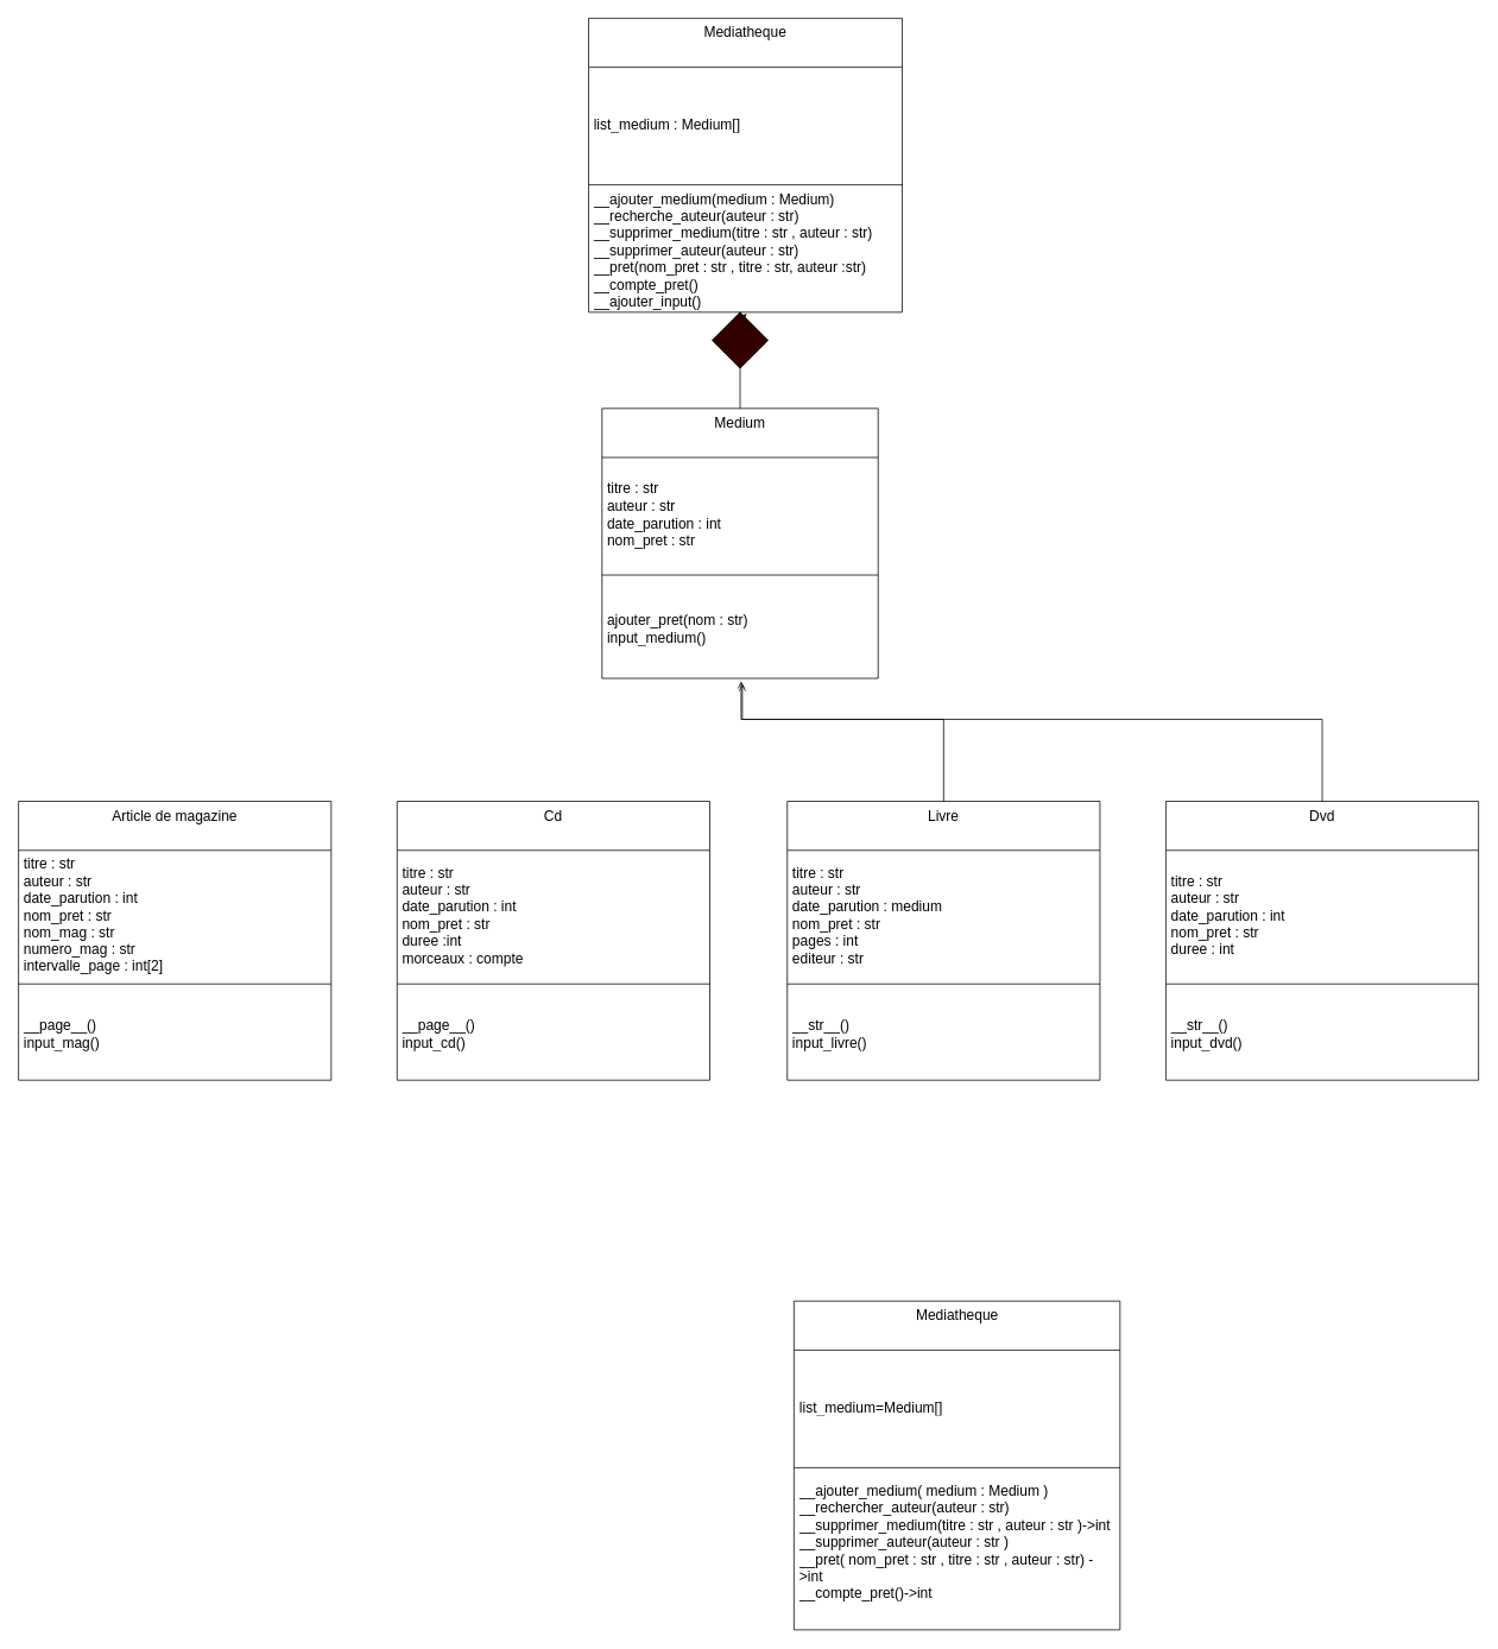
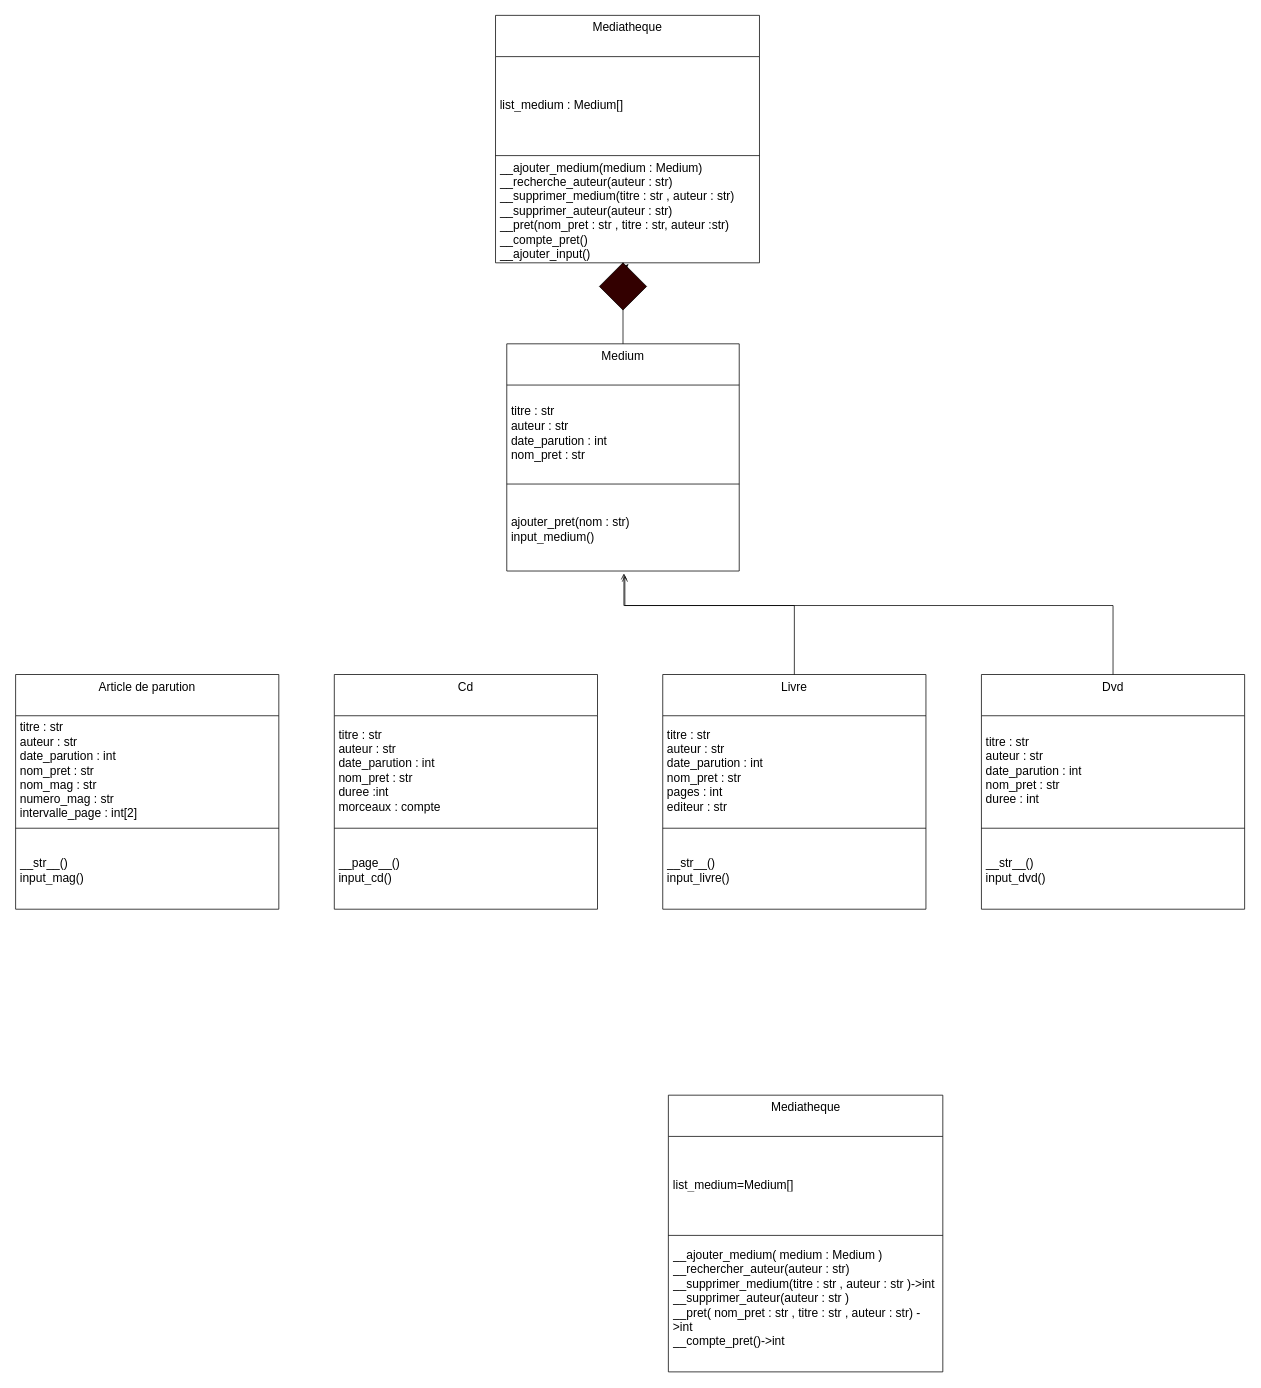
  <mxCell id="0" />
  <mxCell id="1" parent="0" />
  <mxCell id="2" value="Mediatheque" style="swimlane;fontStyle=0;align=center;verticalAlign=top;childLayout=stackLayout;horizontal=1;startSize=55;horizontalStack=0;resizeParent=1;resizeParentMax=0;resizeLast=0;collapsible=0;marginBottom=0;html=1;whiteSpace=wrap;fontSize=16;" parent="1" vertex="1"><mxGeometry x="890.5" y="1460" width="366" height="369" as="geometry" /></mxCell>
  <mxCell id="3" value="&lt;div&gt;list_medium=Medium[]&lt;/div&gt;" style="text;html=1;strokeColor=none;fillColor=none;align=left;verticalAlign=middle;spacingLeft=4;spacingRight=4;overflow=hidden;rotatable=0;points=[[0,0.5],[1,0.5]];portConstraint=eastwest;whiteSpace=wrap;fontSize=16;" parent="2" vertex="1"><mxGeometry y="55" width="366" height="128" as="geometry" /></mxCell>
  <mxCell id="4" value="" style="line;strokeWidth=1;fillColor=none;align=left;verticalAlign=middle;spacingTop=-1;spacingLeft=3;spacingRight=3;rotatable=0;labelPosition=right;points=[];portConstraint=eastwest;fontSize=16;" parent="2" vertex="1"><mxGeometry y="183" width="366" height="8" as="geometry" /></mxCell>
  <mxCell id="5" value="&lt;div&gt;__ajouter_medium( medium : Medium )&lt;/div&gt;&lt;div&gt;__rechercher_auteur(auteur : str)&lt;/div&gt;&lt;div&gt;__supprimer_medium(titre : str , auteur : str )-&amp;gt;int&lt;/div&gt;&lt;div&gt;__supprimer_auteur(auteur : str )&lt;/div&gt;&lt;div&gt;__pret( nom_pret : str , titre : str , auteur : str) -&amp;gt;int&lt;/div&gt;&lt;div&gt;__compte_pret()-&amp;gt;int&lt;/div&gt;&lt;div&gt;&lt;br&gt;&lt;/div&gt;" style="text;html=1;strokeColor=none;fillColor=none;align=left;verticalAlign=middle;spacingLeft=4;spacingRight=4;overflow=hidden;rotatable=0;points=[[0,0.5],[1,0.5]];portConstraint=eastwest;whiteSpace=wrap;fontSize=16;" parent="2" vertex="1"><mxGeometry y="191" width="366" height="178" as="geometry" /></mxCell>
  <mxCell id="6" value="Livre" style="swimlane;fontStyle=0;align=center;verticalAlign=top;childLayout=stackLayout;horizontal=1;startSize=55;horizontalStack=0;resizeParent=1;resizeParentMax=0;resizeLast=0;collapsible=0;marginBottom=0;html=1;whiteSpace=wrap;fontSize=16;" parent="1" vertex="1"><mxGeometry x="883" y="899" width="351" height="313" as="geometry" /></mxCell>
- <mxCell id="7" value="&lt;div&gt;titre : str&lt;/div&gt;&lt;div&gt;auteur : str&lt;/div&gt;&lt;div&gt;date_parution : medium&lt;/div&gt;&lt;div&gt;nom_pret : str&lt;/div&gt;&lt;div&gt;pages : int&lt;/div&gt;&lt;div&gt;editeur : str&lt;br&gt;&lt;/div&gt;" style="text;html=1;strokeColor=none;fillColor=none;align=left;verticalAlign=middle;spacingLeft=4;spacingRight=4;overflow=hidden;rotatable=0;points=[[0,0.5],[1,0.5]];portConstraint=eastwest;whiteSpace=wrap;fontSize=16;" parent="6" vertex="1"><mxGeometry y="55" width="351" height="146" as="geometry" /></mxCell>
+ <mxCell id="7" value="&lt;div&gt;titre : str&lt;/div&gt;&lt;div&gt;auteur : str&lt;/div&gt;&lt;div&gt;date_parution : int&lt;/div&gt;&lt;div&gt;nom_pret : str&lt;/div&gt;&lt;div&gt;pages : int&lt;/div&gt;&lt;div&gt;editeur : str&lt;br&gt;&lt;/div&gt;" style="text;html=1;strokeColor=none;fillColor=none;align=left;verticalAlign=middle;spacingLeft=4;spacingRight=4;overflow=hidden;rotatable=0;points=[[0,0.5],[1,0.5]];portConstraint=eastwest;whiteSpace=wrap;fontSize=16;" parent="6" vertex="1"><mxGeometry y="55" width="351" height="146" as="geometry" /></mxCell>
  <mxCell id="8" value="" style="line;strokeWidth=1;fillColor=none;align=left;verticalAlign=middle;spacingTop=-1;spacingLeft=3;spacingRight=3;rotatable=0;labelPosition=right;points=[];portConstraint=eastwest;fontSize=16;" parent="6" vertex="1"><mxGeometry y="201" width="351" height="8" as="geometry" /></mxCell>
  <mxCell id="9" value="&lt;div&gt;__str__()&lt;/div&gt;&lt;div&gt;input_livre()&lt;/div&gt;" style="text;html=1;strokeColor=none;fillColor=none;align=left;verticalAlign=middle;spacingLeft=4;spacingRight=4;overflow=hidden;rotatable=0;points=[[0,0.5],[1,0.5]];portConstraint=eastwest;whiteSpace=wrap;fontSize=16;" parent="6" vertex="1"><mxGeometry y="209" width="351" height="104" as="geometry" /></mxCell>
  <mxCell id="10" value="Medium" style="swimlane;fontStyle=0;align=center;verticalAlign=top;childLayout=stackLayout;horizontal=1;startSize=55;horizontalStack=0;resizeParent=1;resizeParentMax=0;resizeLast=0;collapsible=0;marginBottom=0;html=1;whiteSpace=wrap;fontSize=16;" parent="1" vertex="1"><mxGeometry x="675" y="458" width="310" height="303" as="geometry" /></mxCell>
  <mxCell id="11" value="&lt;div&gt;titre : str&lt;/div&gt;&lt;div&gt;auteur : str&lt;/div&gt;&lt;div&gt;date_parution : int&lt;/div&gt;&lt;div&gt;nom_pret : str&lt;br&gt;&lt;/div&gt;" style="text;html=1;strokeColor=none;fillColor=none;align=left;verticalAlign=middle;spacingLeft=4;spacingRight=4;overflow=hidden;rotatable=0;points=[[0,0.5],[1,0.5]];portConstraint=eastwest;whiteSpace=wrap;fontSize=16;" parent="10" vertex="1"><mxGeometry y="55" width="310" height="128" as="geometry" /></mxCell>
  <mxCell id="12" value="" style="line;strokeWidth=1;fillColor=none;align=left;verticalAlign=middle;spacingTop=-1;spacingLeft=3;spacingRight=3;rotatable=0;labelPosition=right;points=[];portConstraint=eastwest;fontSize=16;" parent="10" vertex="1"><mxGeometry y="183" width="310" height="8" as="geometry" /></mxCell>
  <mxCell id="13" value="&lt;div&gt;ajouter_pret(nom : str)&lt;/div&gt;&lt;div&gt;input_medium()&lt;br&gt;&lt;/div&gt;" style="text;html=1;strokeColor=none;fillColor=none;align=left;verticalAlign=middle;spacingLeft=4;spacingRight=4;overflow=hidden;rotatable=0;points=[[0,0.5],[1,0.5]];portConstraint=eastwest;whiteSpace=wrap;fontSize=16;" parent="10" vertex="1"><mxGeometry y="191" width="310" height="112" as="geometry" /></mxCell>
  <mxCell id="14" value="Cd" style="swimlane;fontStyle=0;align=center;verticalAlign=top;childLayout=stackLayout;horizontal=1;startSize=55;horizontalStack=0;resizeParent=1;resizeParentMax=0;resizeLast=0;collapsible=0;marginBottom=0;html=1;whiteSpace=wrap;fontSize=16;" parent="1" vertex="1"><mxGeometry x="445" y="899" width="351" height="313" as="geometry" /></mxCell>
  <mxCell id="15" value="&lt;div&gt;titre : str&lt;/div&gt;&lt;div&gt;auteur : str&lt;/div&gt;&lt;div&gt;date_parution : int&lt;/div&gt;&lt;div&gt;nom_pret : str&lt;/div&gt;&lt;div&gt;duree :int&lt;/div&gt;&lt;div&gt;morceaux : compte&lt;br&gt;&lt;/div&gt;" style="text;html=1;strokeColor=none;fillColor=none;align=left;verticalAlign=middle;spacingLeft=4;spacingRight=4;overflow=hidden;rotatable=0;points=[[0,0.5],[1,0.5]];portConstraint=eastwest;whiteSpace=wrap;fontSize=16;" parent="14" vertex="1"><mxGeometry y="55" width="351" height="146" as="geometry" /></mxCell>
  <mxCell id="16" value="" style="line;strokeWidth=1;fillColor=none;align=left;verticalAlign=middle;spacingTop=-1;spacingLeft=3;spacingRight=3;rotatable=0;labelPosition=right;points=[];portConstraint=eastwest;fontSize=16;" parent="14" vertex="1"><mxGeometry y="201" width="351" height="8" as="geometry" /></mxCell>
  <mxCell id="17" value="&lt;div&gt;__page__()&lt;/div&gt;&lt;div&gt;input_cd()&lt;/div&gt;" style="text;html=1;strokeColor=none;fillColor=none;align=left;verticalAlign=middle;spacingLeft=4;spacingRight=4;overflow=hidden;rotatable=0;points=[[0,0.5],[1,0.5]];portConstraint=eastwest;whiteSpace=wrap;fontSize=16;" parent="14" vertex="1"><mxGeometry y="209" width="351" height="104" as="geometry" /></mxCell>
  <mxCell id="18" value="Dvd" style="swimlane;fontStyle=0;align=center;verticalAlign=top;childLayout=stackLayout;horizontal=1;startSize=55;horizontalStack=0;resizeParent=1;resizeParentMax=0;resizeLast=0;collapsible=0;marginBottom=0;html=1;whiteSpace=wrap;fontSize=16;" parent="1" vertex="1"><mxGeometry x="1308" y="899" width="351" height="313" as="geometry" /></mxCell>
  <mxCell id="19" value="&lt;div&gt;titre : str&lt;/div&gt;&lt;div&gt;auteur : str&lt;/div&gt;&lt;div&gt;date_parution : int&lt;/div&gt;&lt;div&gt;nom_pret : str&lt;/div&gt;duree : int" style="text;html=1;strokeColor=none;fillColor=none;align=left;verticalAlign=middle;spacingLeft=4;spacingRight=4;overflow=hidden;rotatable=0;points=[[0,0.5],[1,0.5]];portConstraint=eastwest;whiteSpace=wrap;fontSize=16;" parent="18" vertex="1"><mxGeometry y="55" width="351" height="146" as="geometry" /></mxCell>
  <mxCell id="20" value="" style="line;strokeWidth=1;fillColor=none;align=left;verticalAlign=middle;spacingTop=-1;spacingLeft=3;spacingRight=3;rotatable=0;labelPosition=right;points=[];portConstraint=eastwest;fontSize=16;" parent="18" vertex="1"><mxGeometry y="201" width="351" height="8" as="geometry" /></mxCell>
  <mxCell id="21" value="&lt;div&gt;__str__()&lt;/div&gt;&lt;div&gt;input_dvd()&lt;/div&gt;" style="text;html=1;strokeColor=none;fillColor=none;align=left;verticalAlign=middle;spacingLeft=4;spacingRight=4;overflow=hidden;rotatable=0;points=[[0,0.5],[1,0.5]];portConstraint=eastwest;whiteSpace=wrap;fontSize=16;" parent="18" vertex="1"><mxGeometry y="209" width="351" height="104" as="geometry" /></mxCell>
- <mxCell id="22" value="Article de magazine" style="swimlane;fontStyle=0;align=center;verticalAlign=top;childLayout=stackLayout;horizontal=1;startSize=55;horizontalStack=0;resizeParent=1;resizeParentMax=0;resizeLast=0;collapsible=0;marginBottom=0;html=1;whiteSpace=wrap;fontSize=16;" vertex="1" parent="1"><mxGeometry x="20" y="899" width="351" height="313" as="geometry" /></mxCell>
+ <mxCell id="22" value="Article de parution" style="swimlane;fontStyle=0;align=center;verticalAlign=top;childLayout=stackLayout;horizontal=1;startSize=55;horizontalStack=0;resizeParent=1;resizeParentMax=0;resizeLast=0;collapsible=0;marginBottom=0;html=1;whiteSpace=wrap;fontSize=16;" vertex="1" parent="1"><mxGeometry x="20" y="899" width="351" height="313" as="geometry" /></mxCell>
  <mxCell id="23" value="&lt;div&gt;titre : str&lt;/div&gt;&lt;div&gt;auteur : str&lt;/div&gt;&lt;div&gt;date_parution : int&lt;/div&gt;&lt;div&gt;nom_pret : str&lt;/div&gt;&lt;div&gt;nom_mag : str&lt;/div&gt;&lt;div&gt;numero_mag : str&lt;/div&gt;&lt;div&gt;intervalle_page : int[2]&lt;br&gt;&lt;/div&gt;" style="text;html=1;strokeColor=none;fillColor=none;align=left;verticalAlign=middle;spacingLeft=4;spacingRight=4;overflow=hidden;rotatable=0;points=[[0,0.5],[1,0.5]];portConstraint=eastwest;whiteSpace=wrap;fontSize=16;" vertex="1" parent="22"><mxGeometry y="55" width="351" height="146" as="geometry" /></mxCell>
  <mxCell id="24" value="" style="line;strokeWidth=1;fillColor=none;align=left;verticalAlign=middle;spacingTop=-1;spacingLeft=3;spacingRight=3;rotatable=0;labelPosition=right;points=[];portConstraint=eastwest;fontSize=16;" vertex="1" parent="22"><mxGeometry y="201" width="351" height="8" as="geometry" /></mxCell>
- <mxCell id="25" value="&lt;div&gt;__page__()&lt;/div&gt;&lt;div&gt;input_mag()&lt;br&gt;&lt;/div&gt;" style="text;html=1;strokeColor=none;fillColor=none;align=left;verticalAlign=middle;spacingLeft=4;spacingRight=4;overflow=hidden;rotatable=0;points=[[0,0.5],[1,0.5]];portConstraint=eastwest;whiteSpace=wrap;fontSize=16;" vertex="1" parent="22"><mxGeometry y="209" width="351" height="104" as="geometry" /></mxCell>
+ <mxCell id="25" value="&lt;div&gt;__str__()&lt;/div&gt;&lt;div&gt;input_mag()&lt;br&gt;&lt;/div&gt;" style="text;html=1;strokeColor=none;fillColor=none;align=left;verticalAlign=middle;spacingLeft=4;spacingRight=4;overflow=hidden;rotatable=0;points=[[0,0.5],[1,0.5]];portConstraint=eastwest;whiteSpace=wrap;fontSize=16;" vertex="1" parent="22"><mxGeometry y="209" width="351" height="104" as="geometry" /></mxCell>
  <mxCell id="26" style="edgeStyle=orthogonalEdgeStyle;rounded=0;orthogonalLoop=1;jettySize=auto;html=1;exitX=0.5;exitY=0;exitDx=0;exitDy=0;entryX=0.508;entryY=1.054;entryDx=0;entryDy=0;entryPerimeter=0;endArrow=open;" edge="1" parent="1" source="6" target="13"><mxGeometry relative="1" as="geometry"><Array as="points"><mxPoint x="1058" y="807" /><mxPoint x="833" y="807" /></Array></mxGeometry></mxCell>
  <mxCell id="27" style="edgeStyle=orthogonalEdgeStyle;rounded=0;orthogonalLoop=1;jettySize=auto;html=1;exitX=0.5;exitY=0;exitDx=0;exitDy=0;entryX=0.504;entryY=1.028;entryDx=0;entryDy=0;entryPerimeter=0;endArrow=open;" edge="1" parent="1" source="18" target="13"><mxGeometry relative="1" as="geometry"><Array as="points"><mxPoint x="1483" y="807" /><mxPoint x="831" y="807" /></Array></mxGeometry></mxCell>
  <mxCell id="28" value="Mediatheque" style="swimlane;fontStyle=0;align=center;verticalAlign=top;childLayout=stackLayout;horizontal=1;startSize=55;horizontalStack=0;resizeParent=1;resizeParentMax=0;resizeLast=0;collapsible=0;marginBottom=0;html=1;whiteSpace=wrap;fontSize=16;" vertex="1" parent="1"><mxGeometry x="660" y="20" width="352" height="330" as="geometry" /></mxCell>
  <mxCell id="29" value="list_medium : Medium[]" style="text;html=1;strokeColor=none;fillColor=none;align=left;verticalAlign=middle;spacingLeft=4;spacingRight=4;overflow=hidden;rotatable=0;points=[[0,0.5],[1,0.5]];portConstraint=eastwest;whiteSpace=wrap;fontSize=16;" vertex="1" parent="28"><mxGeometry y="55" width="352" height="128" as="geometry" /></mxCell>
  <mxCell id="30" value="" style="line;strokeWidth=1;fillColor=none;align=left;verticalAlign=middle;spacingTop=-1;spacingLeft=3;spacingRight=3;rotatable=0;labelPosition=right;points=[];portConstraint=eastwest;fontSize=16;" vertex="1" parent="28"><mxGeometry y="183" width="352" height="8" as="geometry" /></mxCell>
  <mxCell id="31" value="&lt;div&gt;__ajouter_medium(medium : Medium)&lt;/div&gt;&lt;div&gt;__recherche_auteur(auteur : str)&lt;/div&gt;&lt;div&gt;__supprimer_medium(titre : str , auteur : str)&lt;/div&gt;&lt;div&gt;__supprimer_auteur(auteur : str)&lt;/div&gt;&lt;div&gt;__pret(nom_pret : str , titre : str, auteur :str)&lt;/div&gt;&lt;div&gt;__compte_pret()&lt;/div&gt;&lt;div&gt;__ajouter_input()&lt;/div&gt;&lt;div&gt;&lt;br&gt;&lt;/div&gt;" style="text;html=1;strokeColor=none;fillColor=none;align=left;verticalAlign=middle;spacingLeft=4;spacingRight=4;overflow=hidden;rotatable=0;points=[[0,0.5],[1,0.5]];portConstraint=eastwest;whiteSpace=wrap;fontSize=16;" vertex="1" parent="28"><mxGeometry y="191" width="352" height="139" as="geometry" /></mxCell>
  <mxCell id="32" style="edgeStyle=orthogonalEdgeStyle;rounded=0;orthogonalLoop=1;jettySize=auto;html=1;exitX=0.5;exitY=0;exitDx=0;exitDy=0;entryX=0.479;entryY=1.04;entryDx=0;entryDy=0;entryPerimeter=0;" edge="1" parent="1" source="34" target="31"><mxGeometry relative="1" as="geometry"><Array as="points"><mxPoint x="830" y="356" /></Array></mxGeometry></mxCell>
  <mxCell id="33" value="" style="edgeStyle=orthogonalEdgeStyle;rounded=0;orthogonalLoop=1;jettySize=auto;html=1;exitX=0.5;exitY=0;exitDx=0;exitDy=0;entryX=0.5;entryY=0;entryDx=0;entryDy=0;" edge="1" parent="1" source="10" target="34"><mxGeometry relative="1" as="geometry"><mxPoint x="830" y="458" as="sourcePoint" /><mxPoint x="829" y="356" as="targetPoint" /><Array as="points"><mxPoint x="830" y="409" /><mxPoint x="830" y="409" /></Array></mxGeometry></mxCell>
  <mxCell id="34" value="" style="rhombus;whiteSpace=wrap;html=1;fillColor=#330000;" vertex="1" parent="1"><mxGeometry x="798.5" y="350" width="63" height="63" as="geometry" /></mxCell>
  <mxCell id="35" style="edgeStyle=orthogonalEdgeStyle;rounded=0;orthogonalLoop=1;jettySize=auto;html=1;exitX=0.5;exitY=1;exitDx=0;exitDy=0;" edge="1" parent="1" source="34" target="34"><mxGeometry relative="1" as="geometry" /></mxCell>
